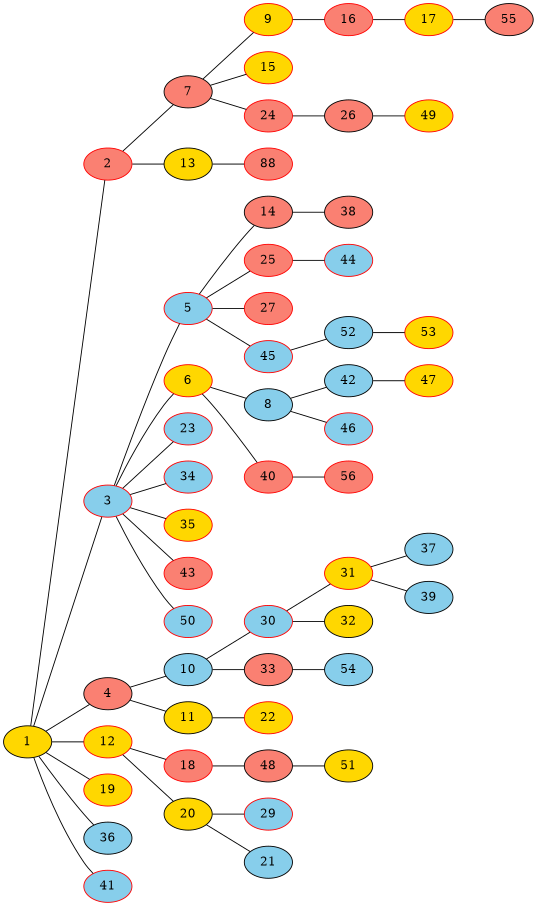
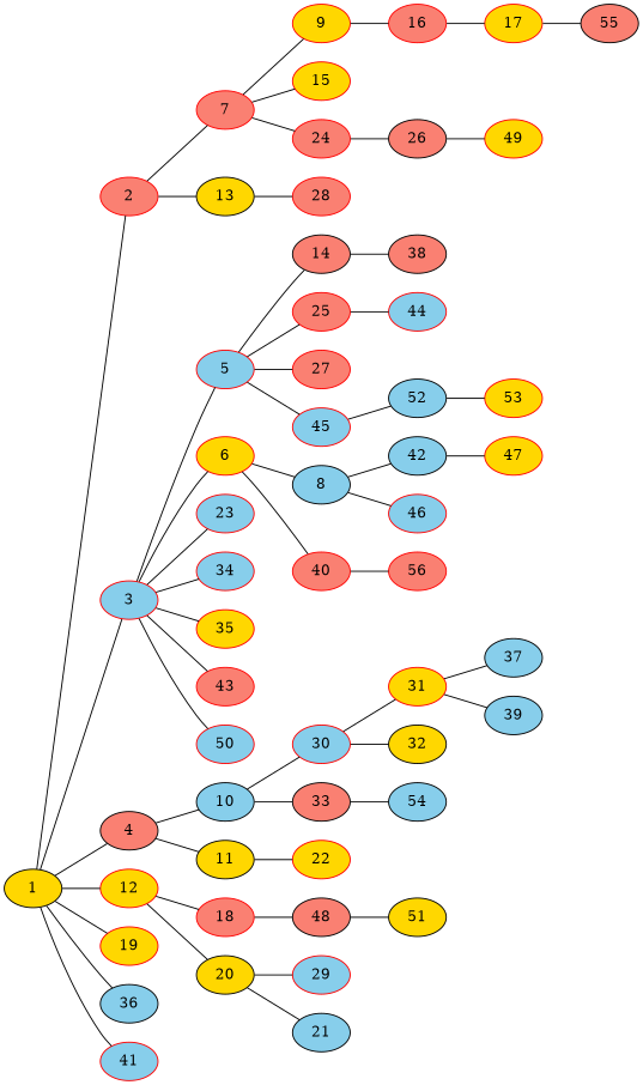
  graph {
    rankdir=LR
    node [color=red fillcolor=skyblue style=filled]
    1 [color=black fillcolor=gold]
    2 [fillcolor=salmon]
    3
    4 [color=black fillcolor=salmon]
    12 [fillcolor=gold]
    19 [fillcolor=gold]
    36 [color=black]
    41
-   7 [color=black fillcolor=salmon]
+   7 [fillcolor=salmon]
    13 [color=black fillcolor=gold]
    5
    6 [fillcolor=gold]
    23
    34
    35 [fillcolor=gold]
    43 [fillcolor=salmon]
    50
    10 [color=black]
    11 [color=black fillcolor=gold]
    18 [fillcolor=salmon]
    20 [color=black fillcolor=gold]
    9 [fillcolor=gold]
    15 [fillcolor=gold]
    24 [fillcolor=salmon]
-   28 [fillcolor=salmon label=88]
+   28 [fillcolor=salmon]
    14 [color=black fillcolor=salmon]
    25 [fillcolor=salmon]
    27 [fillcolor=salmon]
    45
    8 [color=black]
    40 [fillcolor=salmon]
    30
    33 [color=black fillcolor=salmon]
    22 [fillcolor=gold]
    38 [color=black fillcolor=salmon]
    44
    52 [color=black]
    42 [color=black]
    46
    56 [fillcolor=salmon]
    16 [fillcolor=salmon]
    26 [color=black fillcolor=salmon]
    47 [fillcolor=gold]
    17 [fillcolor=gold]
    31 [fillcolor=gold]
    32 [color=black fillcolor=gold]
    54 [color=black]
    48 [color=black fillcolor=salmon]
    29
    21 [color=black]
    55 [color=black fillcolor=salmon]
    51 [color=black fillcolor=gold]
    49 [fillcolor=gold]
    37 [color=black]
    39 [color=black]
    53 [fillcolor=gold]
    1 -- 2
    1 -- 3
    1 -- 4
    1 -- 12
    1 -- 19
    1 -- 36
    1 -- 41
    2 -- 7
    2 -- 13
    3 -- 5
    3 -- 6
    3 -- 23
    3 -- 34
    3 -- 35
    3 -- 43
    3 -- 50
    4 -- 10
    4 -- 11
    12 -- 18
    12 -- 20
    7 -- 9
    7 -- 15
    7 -- 24
    13 -- 28
    5 -- 14
    5 -- 25
    5 -- 27
    5 -- 45
    6 -- 8
    6 -- 40
    10 -- 30
    10 -- 33
    11 -- 22
    18 -- 48
    20 -- 29
    20 -- 21
    9 -- 16
    24 -- 26
    14 -- 38
    25 -- 44
    45 -- 52
    8 -- 42
    8 -- 46
    40 -- 56
    30 -- 31
    30 -- 32
    33 -- 54
    52 -- 53
    42 -- 47
    16 -- 17
    26 -- 49
    17 -- 55
    31 -- 37
    31 -- 39
    48 -- 51
  }
